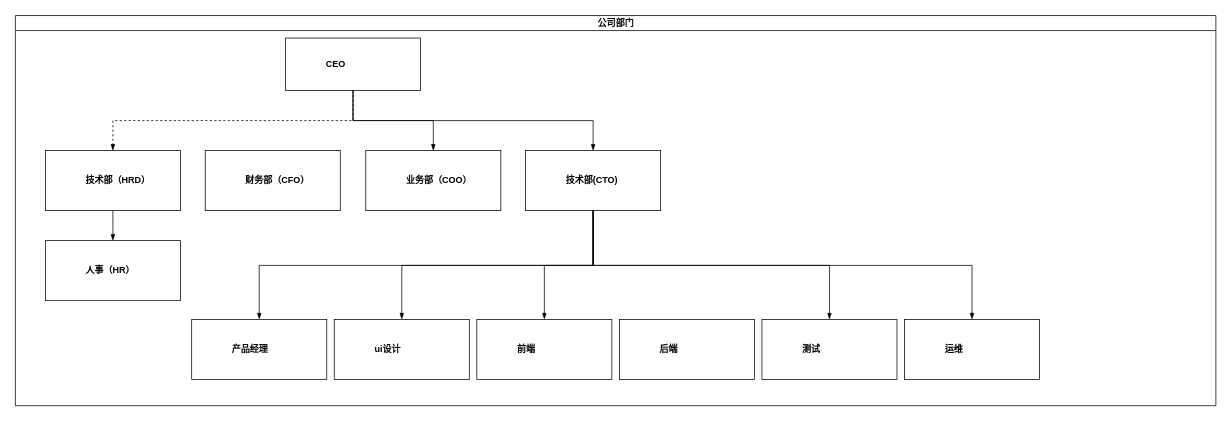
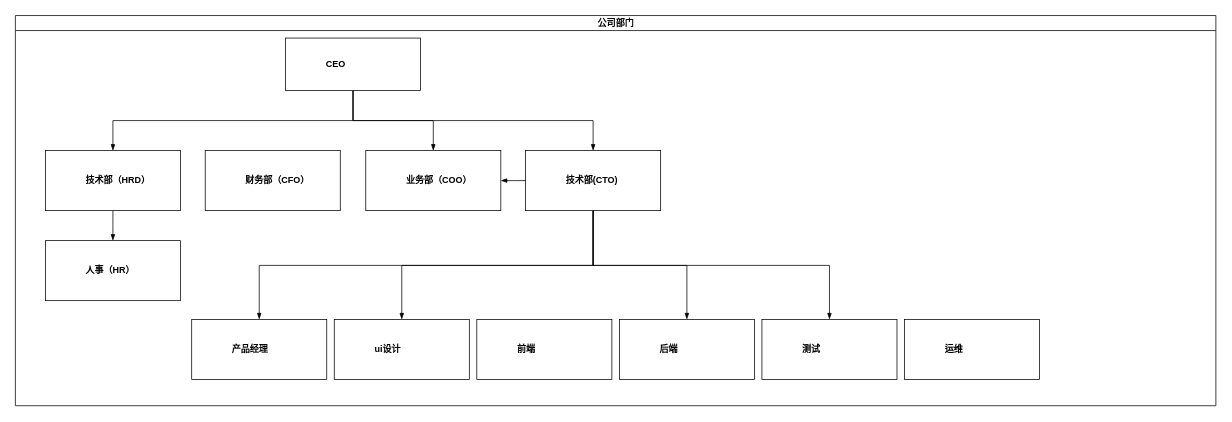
  <mxCell id="0" />
  <mxCell id="1" parent="0" />
  <mxCell id="2" value="公司部门" style="swimlane;html=1;startSize=20;horizontal=1;containerType=tree;glass=0;" parent="1" vertex="1"><mxGeometry x="20" y="20" width="1600" height="520" as="geometry" /></mxCell>
  <mxCell id="3" value="CEO" style="label;image=https://cdn3.iconfinder.com/data/icons/user-avatars-1/512/users-3-128.png;whiteSpace=wrap;html=1;rounded=0;glass=0;treeMoving=1;treeFolding=1;" parent="2" vertex="1"><mxGeometry x="360" y="30" width="180" height="70" as="geometry" /></mxCell>
- <mxCell id="4" value="" style="endArrow=blockThin;endFill=1;fontSize=11;edgeStyle=elbowEdgeStyle;elbow=vertical;rounded=0;dashed=1;" parent="2" source="3" target="5" edge="1"><mxGeometry relative="1" as="geometry" /></mxCell>
+ <mxCell id="4" value="" style="endArrow=blockThin;endFill=1;fontSize=11;edgeStyle=elbowEdgeStyle;elbow=vertical;rounded=0;" parent="2" source="3" target="5" edge="1"><mxGeometry relative="1" as="geometry" /></mxCell>
  <mxCell id="5" value="技术部（HRD）" style="label;image=https://cdn3.iconfinder.com/data/icons/user-avatars-1/512/users-10-3-128.png;whiteSpace=wrap;html=1;rounded=0;glass=0;treeFolding=1;treeMoving=1;" parent="2" vertex="1"><mxGeometry x="40" y="180" width="180" height="80" as="geometry" /></mxCell>
  <mxCell id="6" value="财务部（CFO）" style="label;image=https://cdn3.iconfinder.com/data/icons/user-avatars-1/512/users-9-2-128.png;whiteSpace=wrap;html=1;rounded=0;glass=0;treeFolding=1;treeMoving=1;" parent="2" vertex="1"><mxGeometry x="253" y="180" width="180" height="80" as="geometry" /></mxCell>
  <mxCell id="7" value="" style="endArrow=blockThin;endFill=1;fontSize=11;edgeStyle=elbowEdgeStyle;elbow=vertical;rounded=0;" parent="2" source="3" target="8" edge="1"><mxGeometry relative="1" as="geometry" /></mxCell>
  <mxCell id="8" value="业务部（COO）" style="label;image=https://cdn3.iconfinder.com/data/icons/user-avatars-1/512/users-2-128.png;whiteSpace=wrap;html=1;rounded=0;glass=0;" parent="2" vertex="1"><mxGeometry x="467" y="180" width="180" height="80" as="geometry" /></mxCell>
  <mxCell id="9" value="" style="endArrow=blockThin;endFill=1;fontSize=11;edgeStyle=elbowEdgeStyle;elbow=vertical;rounded=0;" edge="1" target="10" source="3" parent="2"><mxGeometry relative="1" as="geometry"><mxPoint x="100" y="350" as="sourcePoint" /></mxGeometry></mxCell>
  <mxCell id="10" value="技术部(CTO)" style="label;image=https://cdn3.iconfinder.com/data/icons/user-avatars-1/512/users-2-128.png;whiteSpace=wrap;html=1;rounded=0;glass=0;" vertex="1" parent="2"><mxGeometry x="680" y="180" width="180" height="80" as="geometry" /></mxCell>
  <mxCell id="11" value="" style="endArrow=blockThin;endFill=1;fontSize=11;edgeStyle=elbowEdgeStyle;elbow=vertical;rounded=0;" edge="1" target="12" source="5" parent="2"><mxGeometry relative="1" as="geometry"><mxPoint x="170" y="360" as="sourcePoint" /></mxGeometry></mxCell>
  <mxCell id="12" value="人事（HR）" style="label;image=https://cdn3.iconfinder.com/data/icons/user-avatars-1/512/users-10-3-128.png;whiteSpace=wrap;html=1;rounded=0;glass=0;treeFolding=1;treeMoving=1;" vertex="1" parent="2"><mxGeometry x="40" y="300" width="180" height="80" as="geometry" /></mxCell>
  <mxCell id="13" value="" style="endArrow=blockThin;endFill=1;fontSize=11;edgeStyle=elbowEdgeStyle;elbow=vertical;rounded=0;" edge="1" target="14" source="10" parent="2"><mxGeometry relative="1" as="geometry"><mxPoint x="170" y="360" as="sourcePoint" /></mxGeometry></mxCell>
  <mxCell id="14" value="产品经理" style="label;image=https://cdn3.iconfinder.com/data/icons/user-avatars-1/512/users-2-128.png;whiteSpace=wrap;html=1;rounded=0;glass=0;" vertex="1" parent="2"><mxGeometry x="235" y="405" width="180" height="80" as="geometry" /></mxCell>
  <mxCell id="15" value="" style="endArrow=blockThin;endFill=1;fontSize=11;edgeStyle=elbowEdgeStyle;elbow=vertical;rounded=0;" edge="1" target="16" source="10" parent="2"><mxGeometry relative="1" as="geometry"><mxPoint x="490" y="520" as="sourcePoint" /></mxGeometry></mxCell>
  <mxCell id="16" value="ui设计" style="label;image=https://cdn3.iconfinder.com/data/icons/user-avatars-1/512/users-2-128.png;whiteSpace=wrap;html=1;rounded=0;glass=0;" vertex="1" parent="2"><mxGeometry x="425" y="405" width="180" height="80" as="geometry" /></mxCell>
  <mxCell id="17" value="前端" style="label;image=https://cdn3.iconfinder.com/data/icons/user-avatars-1/512/users-2-128.png;whiteSpace=wrap;html=1;rounded=0;glass=0;" vertex="1" parent="2"><mxGeometry x="615" y="405" width="180" height="80" as="geometry" /></mxCell>
  <mxCell id="18" value="运维" style="label;image=https://cdn3.iconfinder.com/data/icons/user-avatars-1/512/users-2-128.png;whiteSpace=wrap;html=1;rounded=0;glass=0;" vertex="1" parent="2"><mxGeometry x="1185" y="405" width="180" height="80" as="geometry" /></mxCell>
  <mxCell id="19" value="测试" style="label;image=https://cdn3.iconfinder.com/data/icons/user-avatars-1/512/users-2-128.png;whiteSpace=wrap;html=1;rounded=0;glass=0;" vertex="1" parent="2"><mxGeometry x="995" y="405" width="180" height="80" as="geometry" /></mxCell>
  <mxCell id="20" value="后端" style="label;image=https://cdn3.iconfinder.com/data/icons/user-avatars-1/512/users-2-128.png;whiteSpace=wrap;html=1;rounded=0;glass=0;" vertex="1" parent="2"><mxGeometry x="805" y="405" width="180" height="80" as="geometry" /></mxCell>
- <mxCell id="21" value="" style="endArrow=blockThin;endFill=1;fontSize=11;edgeStyle=elbowEdgeStyle;elbow=vertical;rounded=0;" edge="1" parent="2" source="10" target="18"><mxGeometry relative="1" as="geometry"><mxPoint x="770" y="260" as="sourcePoint" /><mxPoint x="1340" y="325" as="targetPoint" /></mxGeometry></mxCell>
+ <mxCell id="21" value="" style="endArrow=blockThin;endFill=1;fontSize=11;edgeStyle=elbowEdgeStyle;elbow=vertical;rounded=0;" edge="1" parent="2" source="10" target="8"><mxGeometry relative="1" as="geometry"><mxPoint x="770" y="260" as="sourcePoint" /><mxPoint x="1340" y="325" as="targetPoint" /></mxGeometry></mxCell>
  <mxCell id="22" value="" style="endArrow=blockThin;endFill=1;fontSize=11;edgeStyle=elbowEdgeStyle;elbow=vertical;rounded=0;" edge="1" parent="2" source="10" target="19"><mxGeometry relative="1" as="geometry"><mxPoint x="770" y="260" as="sourcePoint" /><mxPoint x="1150" y="325" as="targetPoint" /></mxGeometry></mxCell>
- <mxCell id="23" value="" style="endArrow=blockThin;endFill=1;fontSize=11;edgeStyle=elbowEdgeStyle;elbow=vertical;rounded=0;" edge="1" parent="2" source="10" target="17"><mxGeometry relative="1" as="geometry"><mxPoint x="770" y="260" as="sourcePoint" /><mxPoint x="960" y="325" as="targetPoint" /></mxGeometry></mxCell>
+ <mxCell id="23" value="" style="endArrow=blockThin;endFill=1;fontSize=11;edgeStyle=elbowEdgeStyle;elbow=vertical;rounded=0;" edge="1" parent="2" source="10" target="20"><mxGeometry relative="1" as="geometry"><mxPoint x="770" y="260" as="sourcePoint" /><mxPoint x="960" y="325" as="targetPoint" /></mxGeometry></mxCell>
